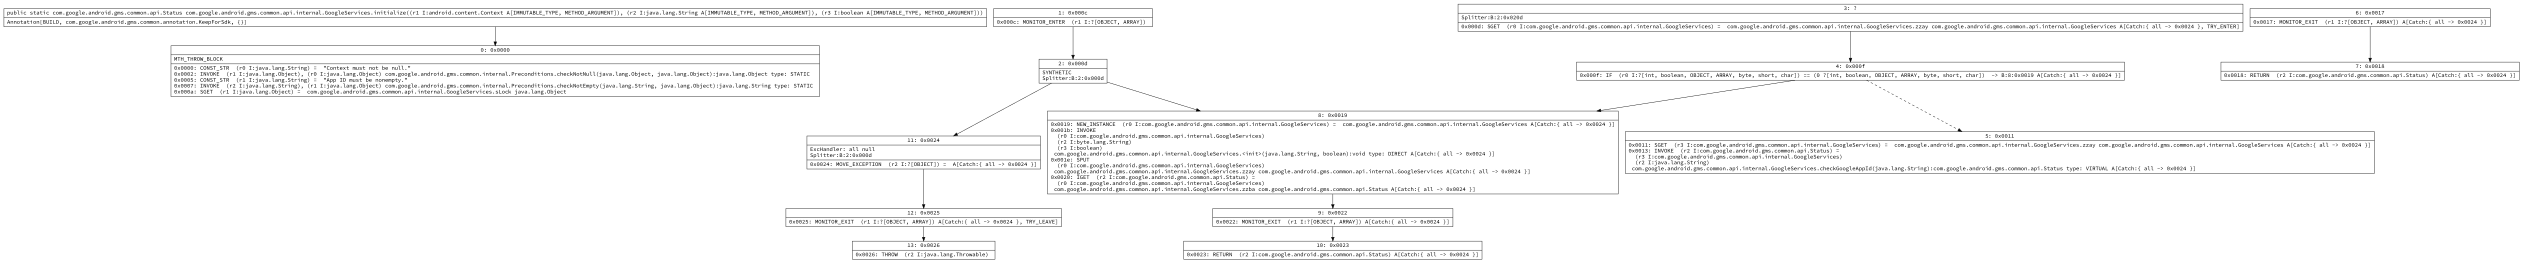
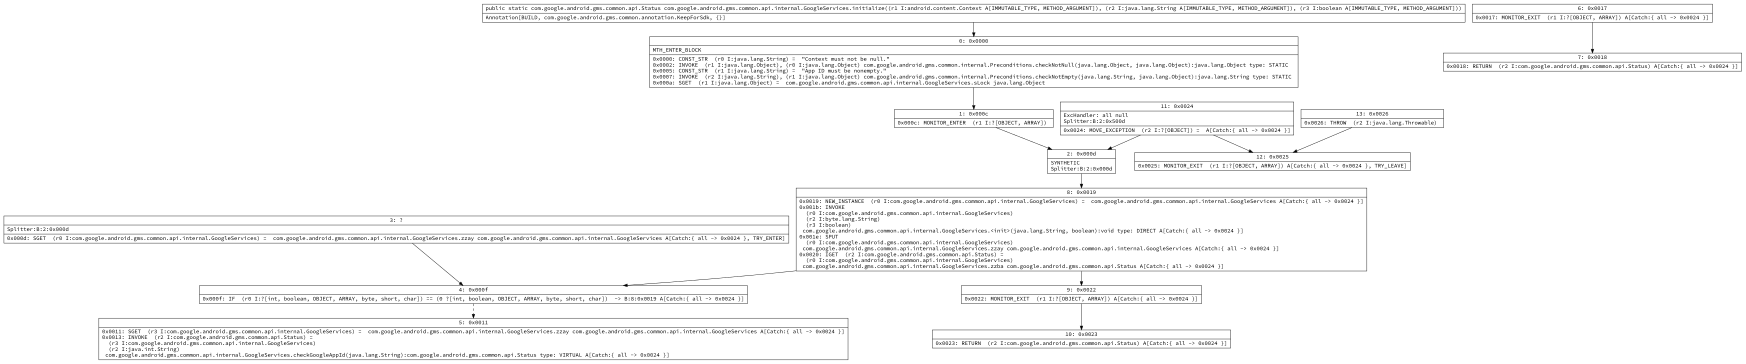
  digraph {
    fontname="Source Code Pro"
    node [fontname="Source Code Pro" shape=record]
    edge [fontname="Source Code Pro"]
-   n1 [label="{0\:\ 0x0000|MTH_THROW_BLOCK\l|0x0000: CONST_STR  (r0 I:java.lang.String) =  \"Context must not be null.\" \l0x0002: INVOKE  (r1 I:java.lang.Object), (r0 I:java.lang.Object) com.google.android.gms.common.internal.Preconditions.checkNotNull(java.lang.Object, java.lang.Object):java.lang.Object type: STATIC \l0x0005: CONST_STR  (r1 I:java.lang.String) =  \"App ID must be nonempty.\" \l0x0007: INVOKE  (r2 I:java.lang.String), (r1 I:java.lang.Object) com.google.android.gms.common.internal.Preconditions.checkNotEmpty(java.lang.String, java.lang.Object):java.lang.String type: STATIC \l0x000a: SGET  (r1 I:java.lang.Object) =  com.google.android.gms.common.api.internal.GoogleServices.sLock java.lang.Object \l}"]
+   n1 [label="{0\:\ 0x0000|MTH_ENTER_BLOCK\l|0x0000: CONST_STR  (r0 I:java.lang.String) =  \"Context must not be null.\" \l0x0002: INVOKE  (r1 I:java.lang.Object), (r0 I:java.lang.Object) com.google.android.gms.common.internal.Preconditions.checkNotNull(java.lang.Object, java.lang.Object):java.lang.Object type: STATIC \l0x0005: CONST_STR  (r1 I:java.lang.String) =  \"App ID must be nonempty.\" \l0x0007: INVOKE  (r2 I:java.lang.String), (r1 I:java.lang.Object) com.google.android.gms.common.internal.Preconditions.checkNotEmpty(java.lang.String, java.lang.Object):java.lang.String type: STATIC \l0x000a: SGET  (r1 I:java.lang.Object) =  com.google.android.gms.common.api.internal.GoogleServices.sLock java.lang.Object \l}"]
    n2 [label="{1\:\ 0x000c|0x000c: MONITOR_ENTER  (r1 I:?[OBJECT, ARRAY]) \l}"]
    n3 [label="{2\:\ 0x000d|SYNTHETIC\lSplitter:B:2:0x000d\l}"]
-   n4 [label="{11\:\ 0x0024|ExcHandler: all null\lSplitter:B:2:0x000d\l|0x0024: MOVE_EXCEPTION  (r2 I:?[OBJECT]) =  A[Catch:\{ all \-\> 0x0024 \}]\l}"]
+   n4 [label="{11\:\ 0x0024|ExcHandler: all null\lSplitter:B:2:0x500d\l|0x0024: MOVE_EXCEPTION  (r2 I:?[OBJECT]) =  A[Catch:\{ all \-\> 0x0024 \}]\l}"]
    n5 [label="{8\:\ 0x0019|0x0019: NEW_INSTANCE  (r0 I:com.google.android.gms.common.api.internal.GoogleServices) =  com.google.android.gms.common.api.internal.GoogleServices A[Catch:\{ all \-\> 0x0024 \}]\l0x001b: INVOKE  \l  (r0 I:com.google.android.gms.common.api.internal.GoogleServices)\l  (r2 I:byte.lang.String)\l  (r3 I:boolean)\l com.google.android.gms.common.api.internal.GoogleServices.\<init\>(java.lang.String, boolean):void type: DIRECT A[Catch:\{ all \-\> 0x0024 \}]\l0x001e: SPUT  \l  (r0 I:com.google.android.gms.common.api.internal.GoogleServices)\l com.google.android.gms.common.api.internal.GoogleServices.zzay com.google.android.gms.common.api.internal.GoogleServices A[Catch:\{ all \-\> 0x0024 \}]\l0x0020: IGET  (r2 I:com.google.android.gms.common.api.Status) = \l  (r0 I:com.google.android.gms.common.api.internal.GoogleServices)\l com.google.android.gms.common.api.internal.GoogleServices.zzba com.google.android.gms.common.api.Status A[Catch:\{ all \-\> 0x0024 \}]\l}"]
-   n6 [label="{3\:\ ?|Splitter:B:2:0x020d\l|0x000d: SGET  (r0 I:com.google.android.gms.common.api.internal.GoogleServices) =  com.google.android.gms.common.api.internal.GoogleServices.zzay com.google.android.gms.common.api.internal.GoogleServices A[Catch:\{ all \-\> 0x0024 \}, TRY_ENTER]\l}"]
+   n6 [label="{3\:\ ?|Splitter:B:2:0x000d\l|0x000d: SGET  (r0 I:com.google.android.gms.common.api.internal.GoogleServices) =  com.google.android.gms.common.api.internal.GoogleServices.zzay com.google.android.gms.common.api.internal.GoogleServices A[Catch:\{ all \-\> 0x0024 \}, TRY_ENTER]\l}"]
    n7 [label="{4\:\ 0x000f|0x000f: IF  (r0 I:?[int, boolean, OBJECT, ARRAY, byte, short, char]) == (0 ?[int, boolean, OBJECT, ARRAY, byte, short, char])  \-\> B:8:0x0019 A[Catch:\{ all \-\> 0x0024 \}]\l}"]
    n8 [label="{12\:\ 0x0025|0x0025: MONITOR_EXIT  (r1 I:?[OBJECT, ARRAY]) A[Catch:\{ all \-\> 0x0024 \}, TRY_LEAVE]\l}"]
-   n9 [label="{5\:\ 0x0011|0x0011: SGET  (r3 I:com.google.android.gms.common.api.internal.GoogleServices) =  com.google.android.gms.common.api.internal.GoogleServices.zzay com.google.android.gms.common.api.internal.GoogleServices A[Catch:\{ all \-\> 0x0024 \}]\l0x0013: INVOKE  (r2 I:com.google.android.gms.common.api.Status) = \l  (r3 I:com.google.android.gms.common.api.internal.GoogleServices)\l  (r2 I:java.lang.String)\l com.google.android.gms.common.api.internal.GoogleServices.checkGoogleAppId(java.lang.String):com.google.android.gms.common.api.Status type: VIRTUAL A[Catch:\{ all \-\> 0x0024 \}]\l}"]
+   n9 [label="{5\:\ 0x0011|0x0011: SGET  (r3 I:com.google.android.gms.common.api.internal.GoogleServices) =  com.google.android.gms.common.api.internal.GoogleServices.zzay com.google.android.gms.common.api.internal.GoogleServices A[Catch:\{ all \-\> 0x0024 \}]\l0x0013: INVOKE  (r2 I:com.google.android.gms.common.api.Status) = \l  (r3 I:com.google.android.gms.common.api.internal.GoogleServices)\l  (r2 I:java.int.String)\l com.google.android.gms.common.api.internal.GoogleServices.checkGoogleAppId(java.lang.String):com.google.android.gms.common.api.Status type: VIRTUAL A[Catch:\{ all \-\> 0x0024 \}]\l}"]
    n10 [label="{9\:\ 0x0022|0x0022: MONITOR_EXIT  (r1 I:?[OBJECT, ARRAY]) A[Catch:\{ all \-\> 0x0024 \}]\l}"]
    n11 [label="{6\:\ 0x0017|0x0017: MONITOR_EXIT  (r1 I:?[OBJECT, ARRAY]) A[Catch:\{ all \-\> 0x0024 \}]\l}"]
    n12 [label="{7\:\ 0x0018|0x0018: RETURN  (r2 I:com.google.android.gms.common.api.Status) A[Catch:\{ all \-\> 0x0024 \}]\l}"]
    n13 [label="{10\:\ 0x0023|0x0023: RETURN  (r2 I:com.google.android.gms.common.api.Status) A[Catch:\{ all \-\> 0x0024 \}]\l}"]
    n14 [label="{13\:\ 0x0026|0x0026: THROW  (r2 I:java.lang.Throwable) \l}"]
    n15 [label="{public static com.google.android.gms.common.api.Status com.google.android.gms.common.api.internal.GoogleServices.initialize((r1 I:android.content.Context A[IMMUTABLE_TYPE, METHOD_ARGUMENT]), (r2 I:java.lang.String A[IMMUTABLE_TYPE, METHOD_ARGUMENT]), (r3 I:boolean A[IMMUTABLE_TYPE, METHOD_ARGUMENT]))  | Annotation[BUILD, com.google.android.gms.common.annotation.KeepForSdk, \{\}]\l}"]
+   n1 -> n2
    n2 -> n3
-   n3 -> n4
+   n4 -> n3
    n3 -> n5
    n4 -> n8
    n5 -> n10
    n6 -> n7
-   n7 -> n5
+   n5 -> n7
    n7 -> n9 [style=dashed]
-   n8 -> n14
+   n14 -> n8
    n10 -> n13
    n11 -> n12
    n15 -> n1
  }
